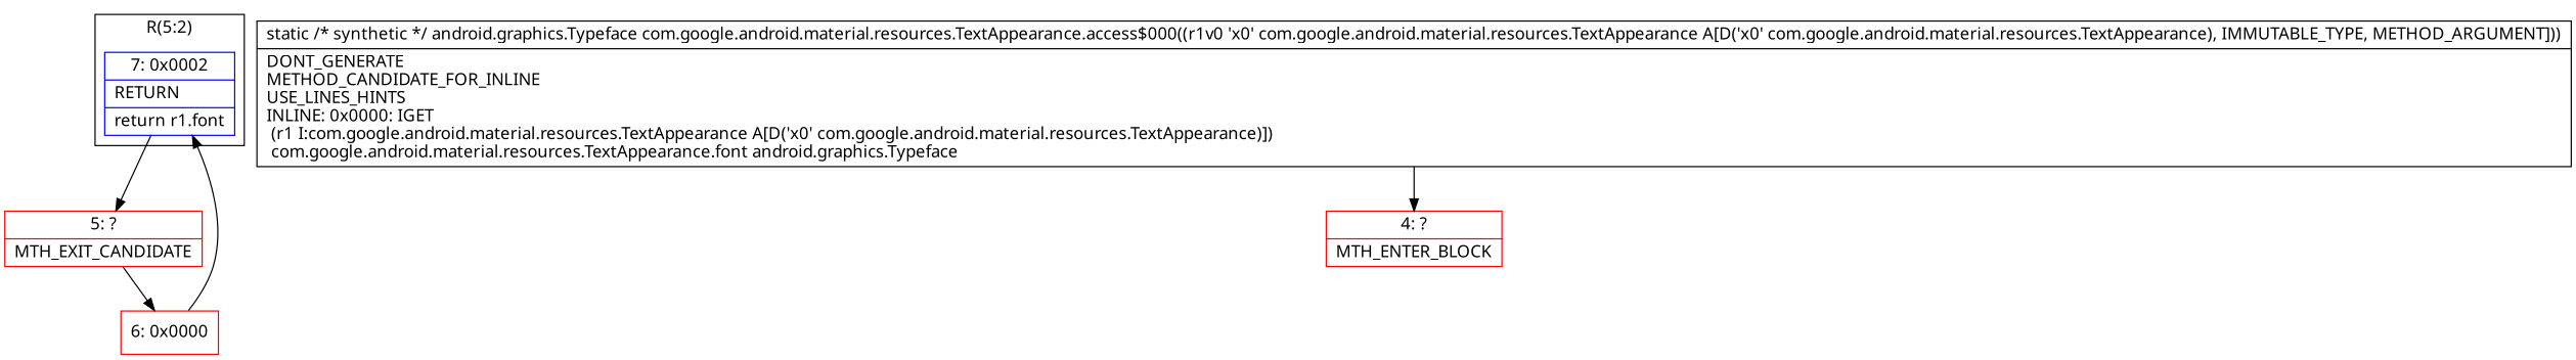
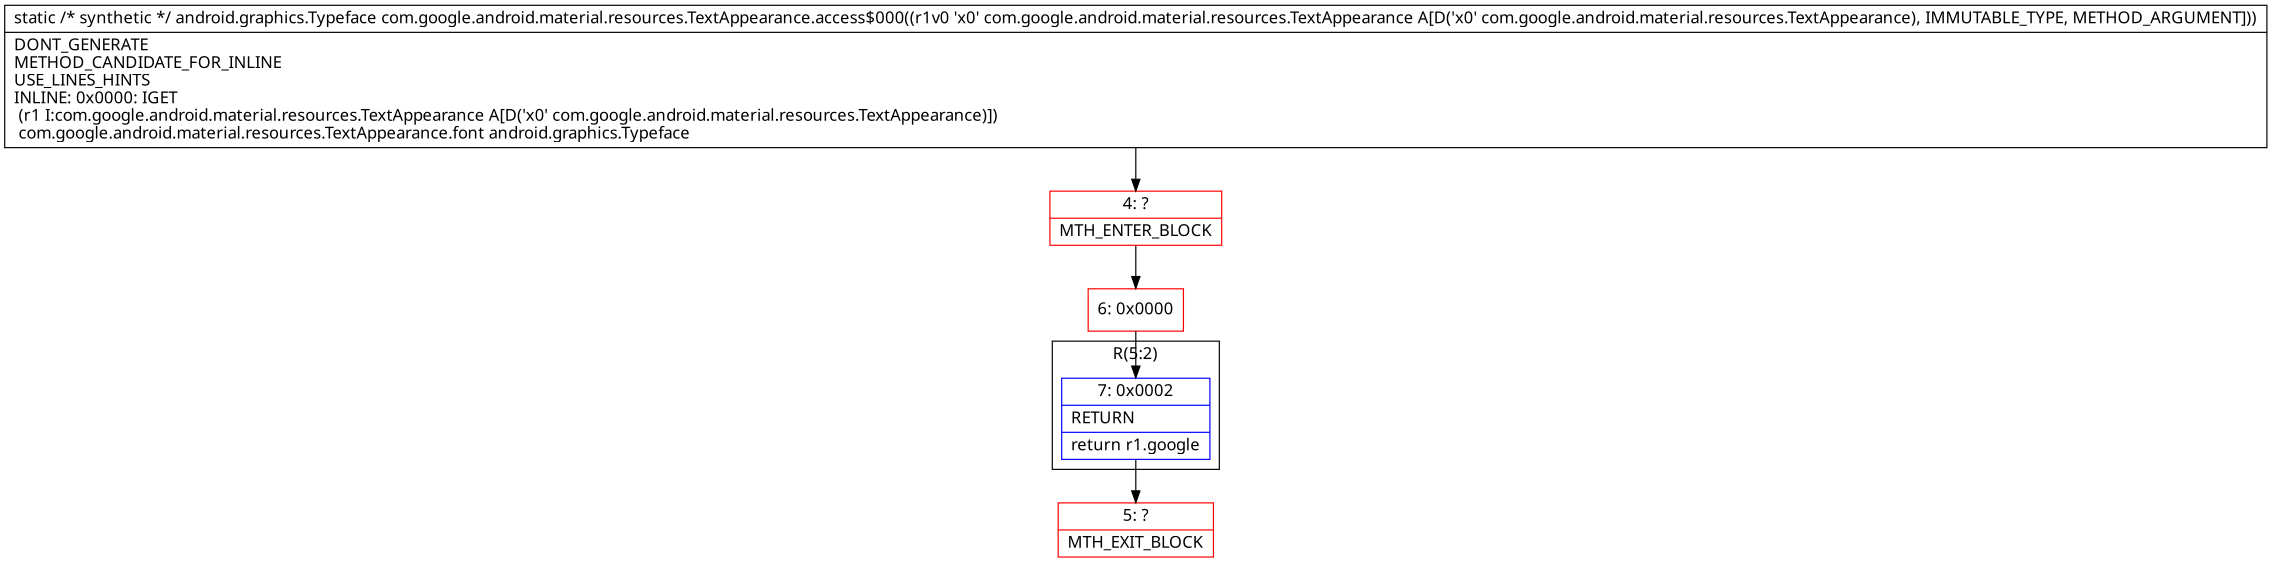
  digraph {
    fontname="Noto Sans"
    node [color=red fontname="Noto Sans" shape=record]
    edge [fontname="Noto Sans"]
-   n1 [color=blue label="{7\:\ 0x0002|RETURN\l|return r1.font\l}"]
-   n2 [label="{5\:\ ?|MTH_EXIT_CANDIDATE\l}"]
+   n1 [color=blue label="{7\:\ 0x0002|RETURN\l|return r1.google\l}"]
+   n2 [label="{5\:\ ?|MTH_EXIT_BLOCK\l}"]
    n3 [label="{4\:\ ?|MTH_ENTER_BLOCK\l}"]
    n4 [label="{6\:\ 0x0000}"]
    n5 [label="{static \/* synthetic *\/ android.graphics.Typeface com.google.android.material.resources.TextAppearance.access$000((r1v0 'x0' com.google.android.material.resources.TextAppearance A[D('x0' com.google.android.material.resources.TextAppearance), IMMUTABLE_TYPE, METHOD_ARGUMENT]))  | DONT_GENERATE\lMETHOD_CANDIDATE_FOR_INLINE\lUSE_LINES_HINTS\lINLINE: 0x0000: IGET  \l  (r1 I:com.google.android.material.resources.TextAppearance A[D('x0' com.google.android.material.resources.TextAppearance)])\l com.google.android.material.resources.TextAppearance.font android.graphics.Typeface\l}" color=""]
    subgraph cluster_1 {
      label="R(5:2)"
      n1
    }
    n1 -> n2
-   n2 -> n4
+   n3 -> n4
    n4 -> n1
    n5 -> n3
  }
